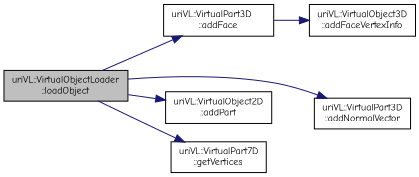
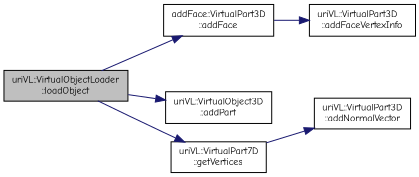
  digraph {
    fontname="Comic Neue"
    rankdir=LR
    node [color=black fillcolor=white fontname="Comic Neue" fontsize=10 shape=record style=filled]
    edge [color=midnightblue fontname="Comic Neue" fontsize=10 labelfontname=Helvetica labelfontsize=10 style=solid]
    n1 [fillcolor=grey75 fontcolor=black height=0.2 label="uriVL::VirtualObjectLoader\l::loadObject" width=0.4]
-   n2 [height=0.2 label="uriVL::VirtualPart3D\l::addFace" width=0.4]
+   n2 [height=0.2 label="addFace::VirtualPart3D\l::addFace" width=0.4]
    n3 [height=0.2 label="uriVL::VirtualPart3D\l::addNormalVector" width=0.4]
-   n4 [height=0.2 label="uriVL::VirtualObject2D\l::addPart" width=0.4]
+   n4 [height=0.2 label="uriVL::VirtualObject3D\l::addPart" width=0.4]
    n5 [height=0.2 label="uriVL::VirtualPart7D\l::getVertices" width=0.4]
-   n6 [height=0.2 label="uriVL::VirtualObject3D\l::addFaceVertexInfo" width=0.4]
+   n6 [height=0.2 label="uriVL::VirtualPart3D\l::addFaceVertexInfo" width=0.4]
    n1 -> n2
-   n1 -> n3
+   n5 -> n3
    n1 -> n4
    n1 -> n5
    n2 -> n6
  }
